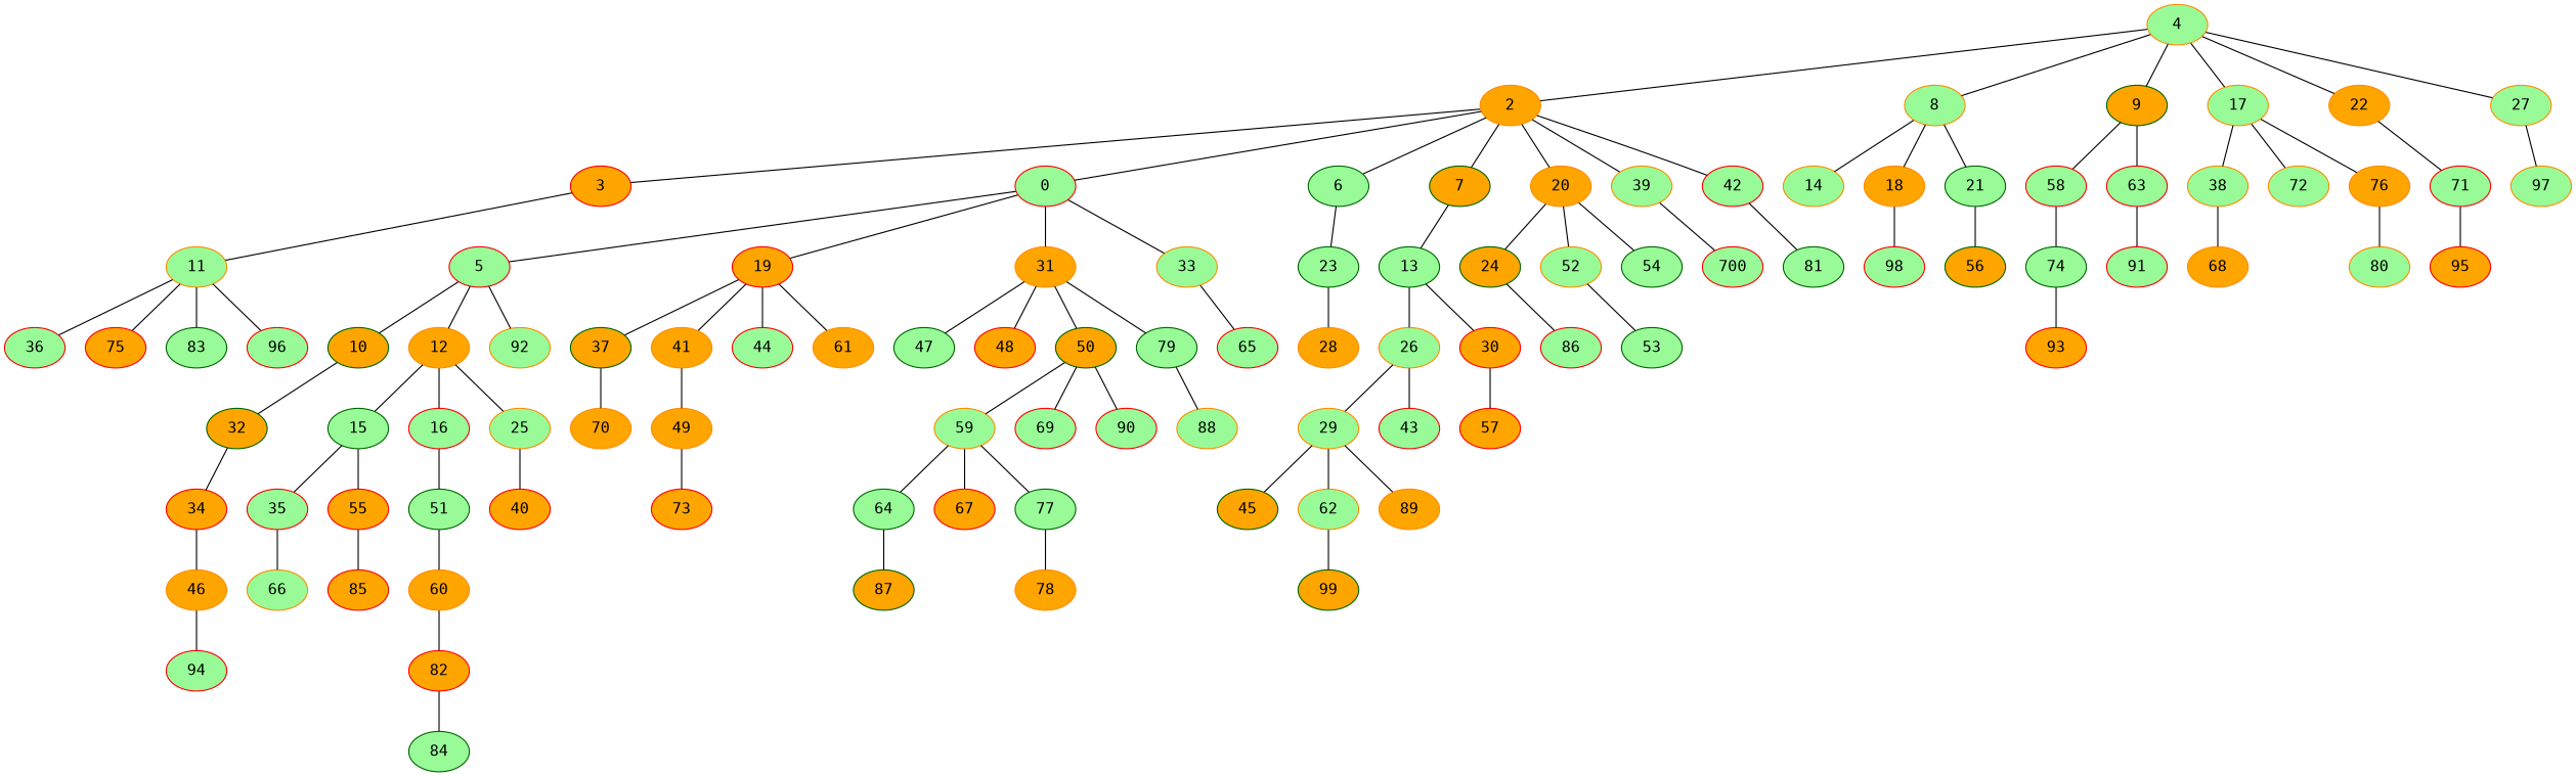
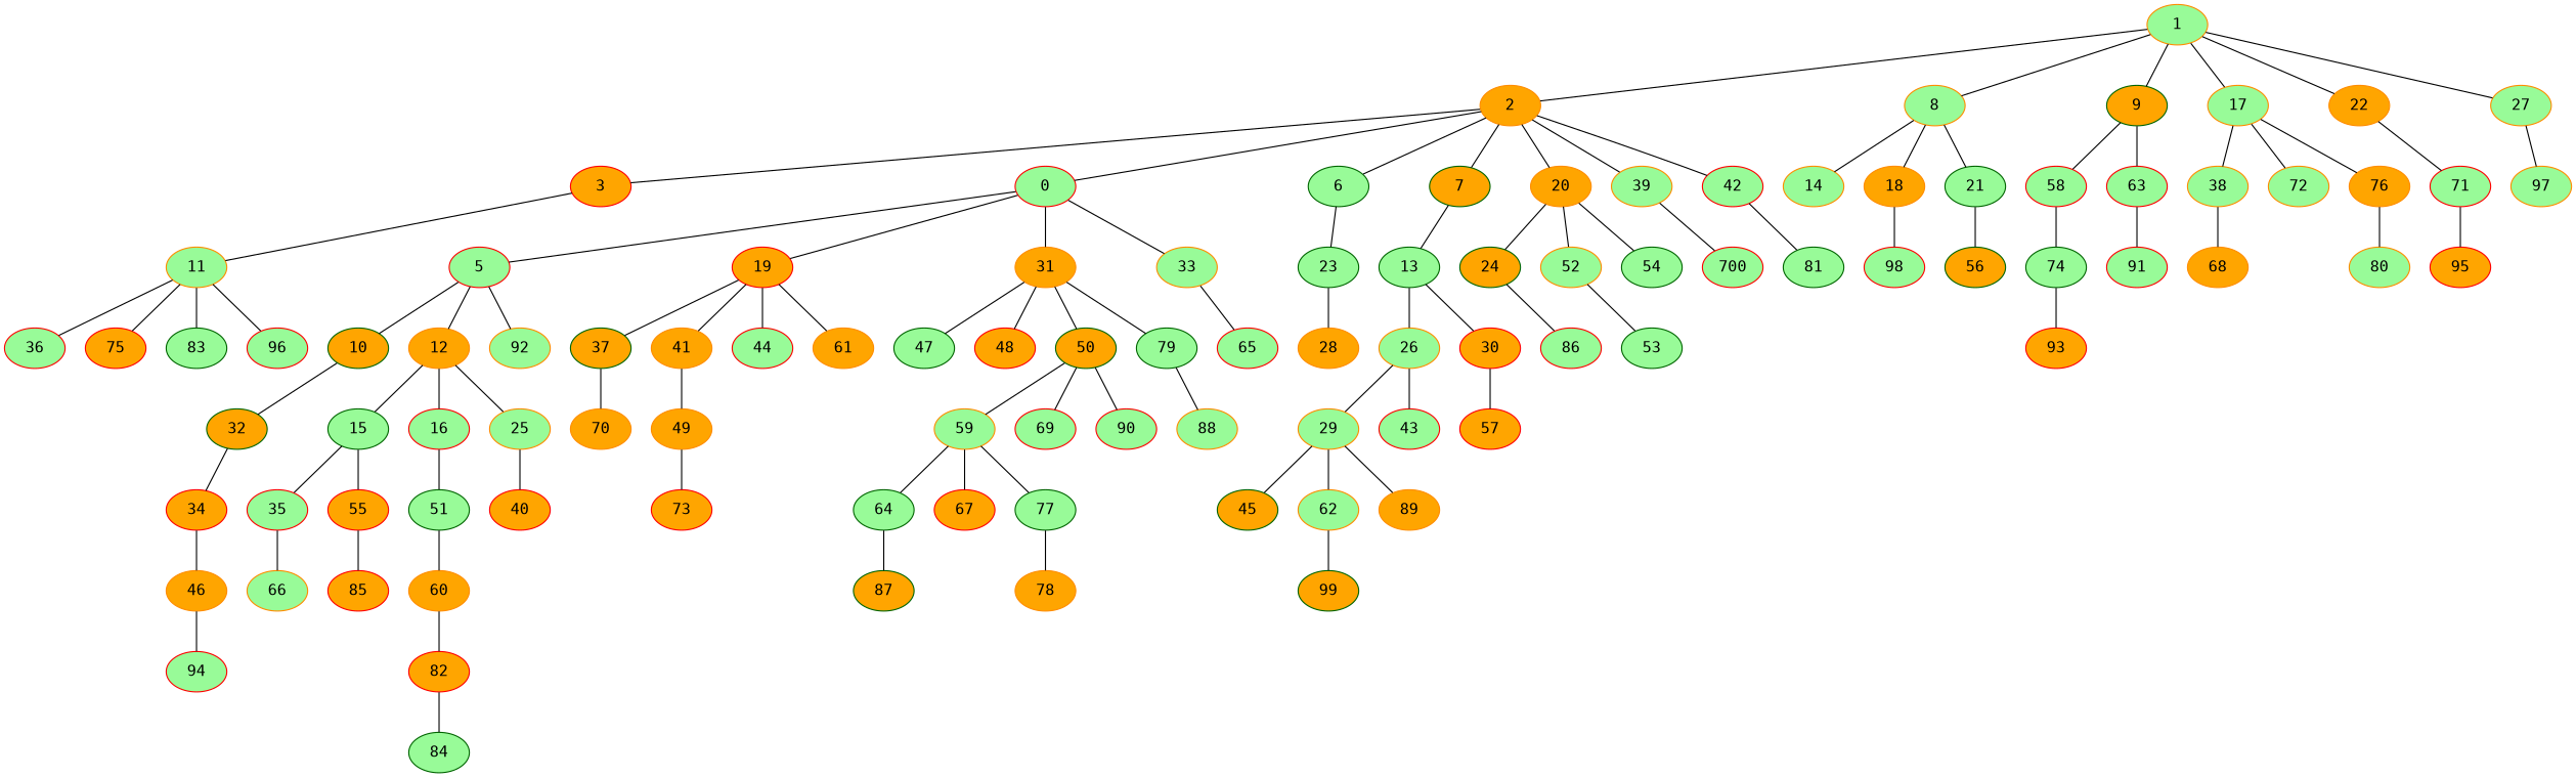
  graph {
    fontname="DejaVu Sans Mono"
    node [color=darkorange fillcolor=palegreen fontname="DejaVu Sans Mono" style=filled]
    edge [fontname="DejaVu Sans Mono"]
    2 [fillcolor=orange]
-   1 [label=4]
+   1
    8
    9 [color=darkgreen fillcolor=orange]
    17
    22 [fillcolor=orange]
    27
    3 [color=red fillcolor=orange]
    n9 [color=red label=0]
    6 [color=darkgreen]
    7 [color=darkgreen fillcolor=orange]
    20 [fillcolor=orange]
    39
    42 [color=red]
    14
    18 [fillcolor=orange]
    21 [color=darkgreen]
    58 [color=red]
    63 [color=red]
    38
    72
    76 [fillcolor=orange]
    71 [color=red]
    97
    11
    5 [color=red]
    19 [color=red fillcolor=orange]
    31 [fillcolor=orange]
    33
    23 [color=darkgreen]
    13 [color=darkgreen]
    24 [color=darkgreen fillcolor=orange]
    52
    54 [color=darkgreen]
    n35 [color=red label=700]
    81 [color=darkgreen]
    36 [color=red]
    75 [color=red fillcolor=orange]
    83 [color=darkgreen]
    96 [color=red]
    10 [color=darkgreen fillcolor=orange]
    12 [fillcolor=orange]
    92
    37 [color=darkgreen fillcolor=orange]
    41 [fillcolor=orange]
    44 [color=red]
    61 [fillcolor=orange]
    47 [color=darkgreen]
    48 [color=red fillcolor=orange]
    50 [color=darkgreen fillcolor=orange]
    79 [color=darkgreen]
    65 [color=red]
    32 [color=darkgreen fillcolor=orange]
    15 [color=darkgreen]
    16 [color=red]
    25
    28 [fillcolor=orange]
    26
    30 [color=red fillcolor=orange]
    98 [color=red]
    56 [color=darkgreen fillcolor=orange]
    74 [color=darkgreen]
    91 [color=red]
    34 [color=red fillcolor=orange]
    35 [color=red]
    55 [color=red fillcolor=orange]
    51 [color=darkgreen]
    40 [color=red fillcolor=orange]
    29
    43 [color=red]
    57 [color=red fillcolor=orange]
    66
    85 [color=red fillcolor=orange]
    60 [fillcolor=orange]
    68 [fillcolor=orange]
    80
    70 [fillcolor=orange]
    49 [fillcolor=orange]
    86 [color=red]
    53 [color=darkgreen]
    95 [color=red fillcolor=orange]
    45 [color=darkgreen fillcolor=orange]
    62
    89 [fillcolor=orange]
    99 [color=darkgreen fillcolor=orange]
    59
    69 [color=red]
    90 [color=red]
    88
    46 [fillcolor=orange]
    94 [color=red]
    73 [color=red fillcolor=orange]
    64 [color=darkgreen]
    67 [color=red fillcolor=orange]
    77 [color=darkgreen]
    82 [color=red fillcolor=orange]
    93 [color=red fillcolor=orange]
    87 [color=darkgreen fillcolor=orange]
    78 [fillcolor=orange]
    84 [color=darkgreen]
    2 -- 3
    2 -- n9
    2 -- 6
    2 -- 7
    2 -- 20
    2 -- 39
    2 -- 42
    1 -- 2
    1 -- 8
    1 -- 9
    1 -- 17
    1 -- 22
    1 -- 27
    8 -- 14
    8 -- 18
    8 -- 21
    9 -- 58
    9 -- 63
    17 -- 38
    17 -- 72
    17 -- 76
    22 -- 71
    27 -- 97
    3 -- 11
    n9 -- 5
    n9 -- 19
    n9 -- 31
    n9 -- 33
    6 -- 23
    7 -- 13
    20 -- 24
    20 -- 52
    20 -- 54
    39 -- n35
    42 -- 81
    18 -- 98
    21 -- 56
    58 -- 74
    63 -- 91
    38 -- 68
    76 -- 80
    71 -- 95
    11 -- 36
    11 -- 75
    11 -- 83
    11 -- 96
    5 -- 10
    5 -- 12
    5 -- 92
    19 -- 37
    19 -- 41
    19 -- 44
    19 -- 61
    31 -- 47
    31 -- 48
    31 -- 50
    31 -- 79
    33 -- 65
    23 -- 28
    13 -- 26
    13 -- 30
    24 -- 86
    52 -- 53
    10 -- 32
    12 -- 15
    12 -- 16
    12 -- 25
    37 -- 70
    41 -- 49
    50 -- 59
    50 -- 69
    50 -- 90
    79 -- 88
    32 -- 34
    15 -- 35
    15 -- 55
    16 -- 51
    25 -- 40
    26 -- 29
    26 -- 43
    30 -- 57
    74 -- 93
    34 -- 46
    35 -- 66
    55 -- 85
    51 -- 60
    29 -- 45
    29 -- 62
    29 -- 89
    60 -- 82
    49 -- 73
    62 -- 99
    59 -- 64
    59 -- 67
    59 -- 77
    46 -- 94
    64 -- 87
    77 -- 78
    82 -- 84
  }
